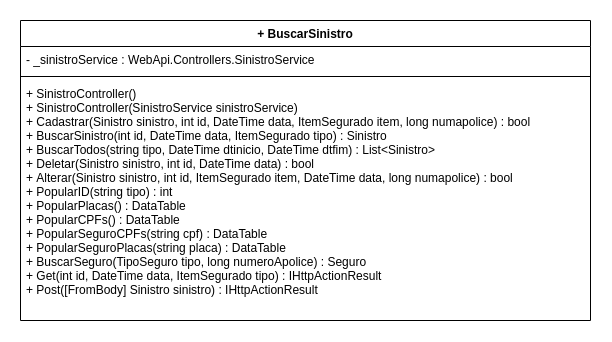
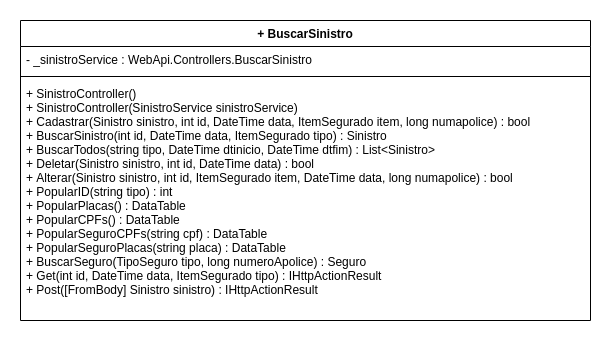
  <mxCell id="0" />
  <mxCell id="1" parent="0" />
  <mxCell id="2" value="+ BuscarSinistro" style="swimlane;fontStyle=1;align=center;verticalAlign=top;childLayout=stackLayout;horizontal=1;startSize=26;horizontalStack=0;resizeParent=1;resizeParentMax=0;resizeLast=0;collapsible=1;marginBottom=0;" parent="1" vertex="1"><mxGeometry x="20" y="20" width="570" height="300" as="geometry" /></mxCell>
- <mxCell id="3" value="- _sinistroService : WebApi.Controllers.SinistroService" style="text;strokeColor=none;fillColor=none;align=left;verticalAlign=top;spacingLeft=4;spacingRight=4;overflow=hidden;rotatable=0;points=[[0,0.5],[1,0.5]];portConstraint=eastwest;" parent="2" vertex="1"><mxGeometry y="26" width="570" height="26" as="geometry" /></mxCell>
+ <mxCell id="3" value="- _sinistroService : WebApi.Controllers.BuscarSinistro" style="text;strokeColor=none;fillColor=none;align=left;verticalAlign=top;spacingLeft=4;spacingRight=4;overflow=hidden;rotatable=0;points=[[0,0.5],[1,0.5]];portConstraint=eastwest;" parent="2" vertex="1"><mxGeometry y="26" width="570" height="26" as="geometry" /></mxCell>
  <mxCell id="4" value="" style="line;strokeWidth=1;fillColor=none;align=left;verticalAlign=middle;spacingTop=-1;spacingLeft=3;spacingRight=3;rotatable=0;labelPosition=right;points=[];portConstraint=eastwest;" parent="2" vertex="1"><mxGeometry y="52" width="570" height="8" as="geometry" /></mxCell>
  <mxCell id="5" value="+ SinistroController()&#10;+ SinistroController(SinistroService sinistroService)&#10;+ Cadastrar(Sinistro sinistro, int id, DateTime data, ItemSegurado item, long numapolice) : bool&#10;+ BuscarSinistro(int id, DateTime data, ItemSegurado tipo) : Sinistro&#10;+ BuscarTodos(string tipo, DateTime dtinicio, DateTime dtfim) : List&lt;Sinistro&gt;&#10;+ Deletar(Sinistro sinistro, int id, DateTime data) : bool&#10;+ Alterar(Sinistro sinistro, int id, ItemSegurado item, DateTime data, long numapolice) : bool&#10;+ PopularID(string tipo) : int&#10;+ PopularPlacas() : DataTable&#10;+ PopularCPFs() : DataTable&#10;+ PopularSeguroCPFs(string cpf) : DataTable&#10;+ PopularSeguroPlacas(string placa) : DataTable&#10;+ BuscarSeguro(TipoSeguro tipo, long numeroApolice) : Seguro&#10;+ Get(int id, DateTime data, ItemSegurado tipo) : IHttpActionResult&#10;+ Post([FromBody] Sinistro sinistro) : IHttpActionResult" style="text;strokeColor=none;fillColor=none;align=left;verticalAlign=top;spacingLeft=4;spacingRight=4;overflow=hidden;rotatable=0;points=[[0,0.5],[1,0.5]];portConstraint=eastwest;" parent="2" vertex="1"><mxGeometry y="60" width="570" height="240" as="geometry" /></mxCell>
